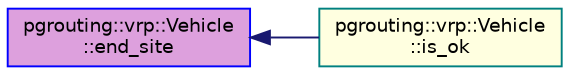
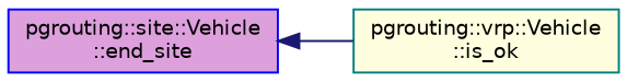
  digraph {
    rankdir=LR
    fontname="DejaVu Sans"
    node [fontname="DejaVu Sans" fontsize=10 shape=record style=filled]
-   n1 [color=blue fillcolor=plum fontcolor=black height=0.2 label="pgrouting::vrp::Vehicle\l::end_site" width=0.4]
+   n1 [color=blue fillcolor=plum fontcolor=black height=0.2 label="pgrouting::site::Vehicle\l::end_site" width=0.4]
    n2 [color=teal fillcolor=lightyellow height=0.2 label="pgrouting::vrp::Vehicle\l::is_ok" width=0.4]
    n1 -> n2 [color=midnightblue dir=back fontname="DejaVu Sans" fontsize=10 labelfontname=Helvetica labelfontsize=10 style=solid]
  }
